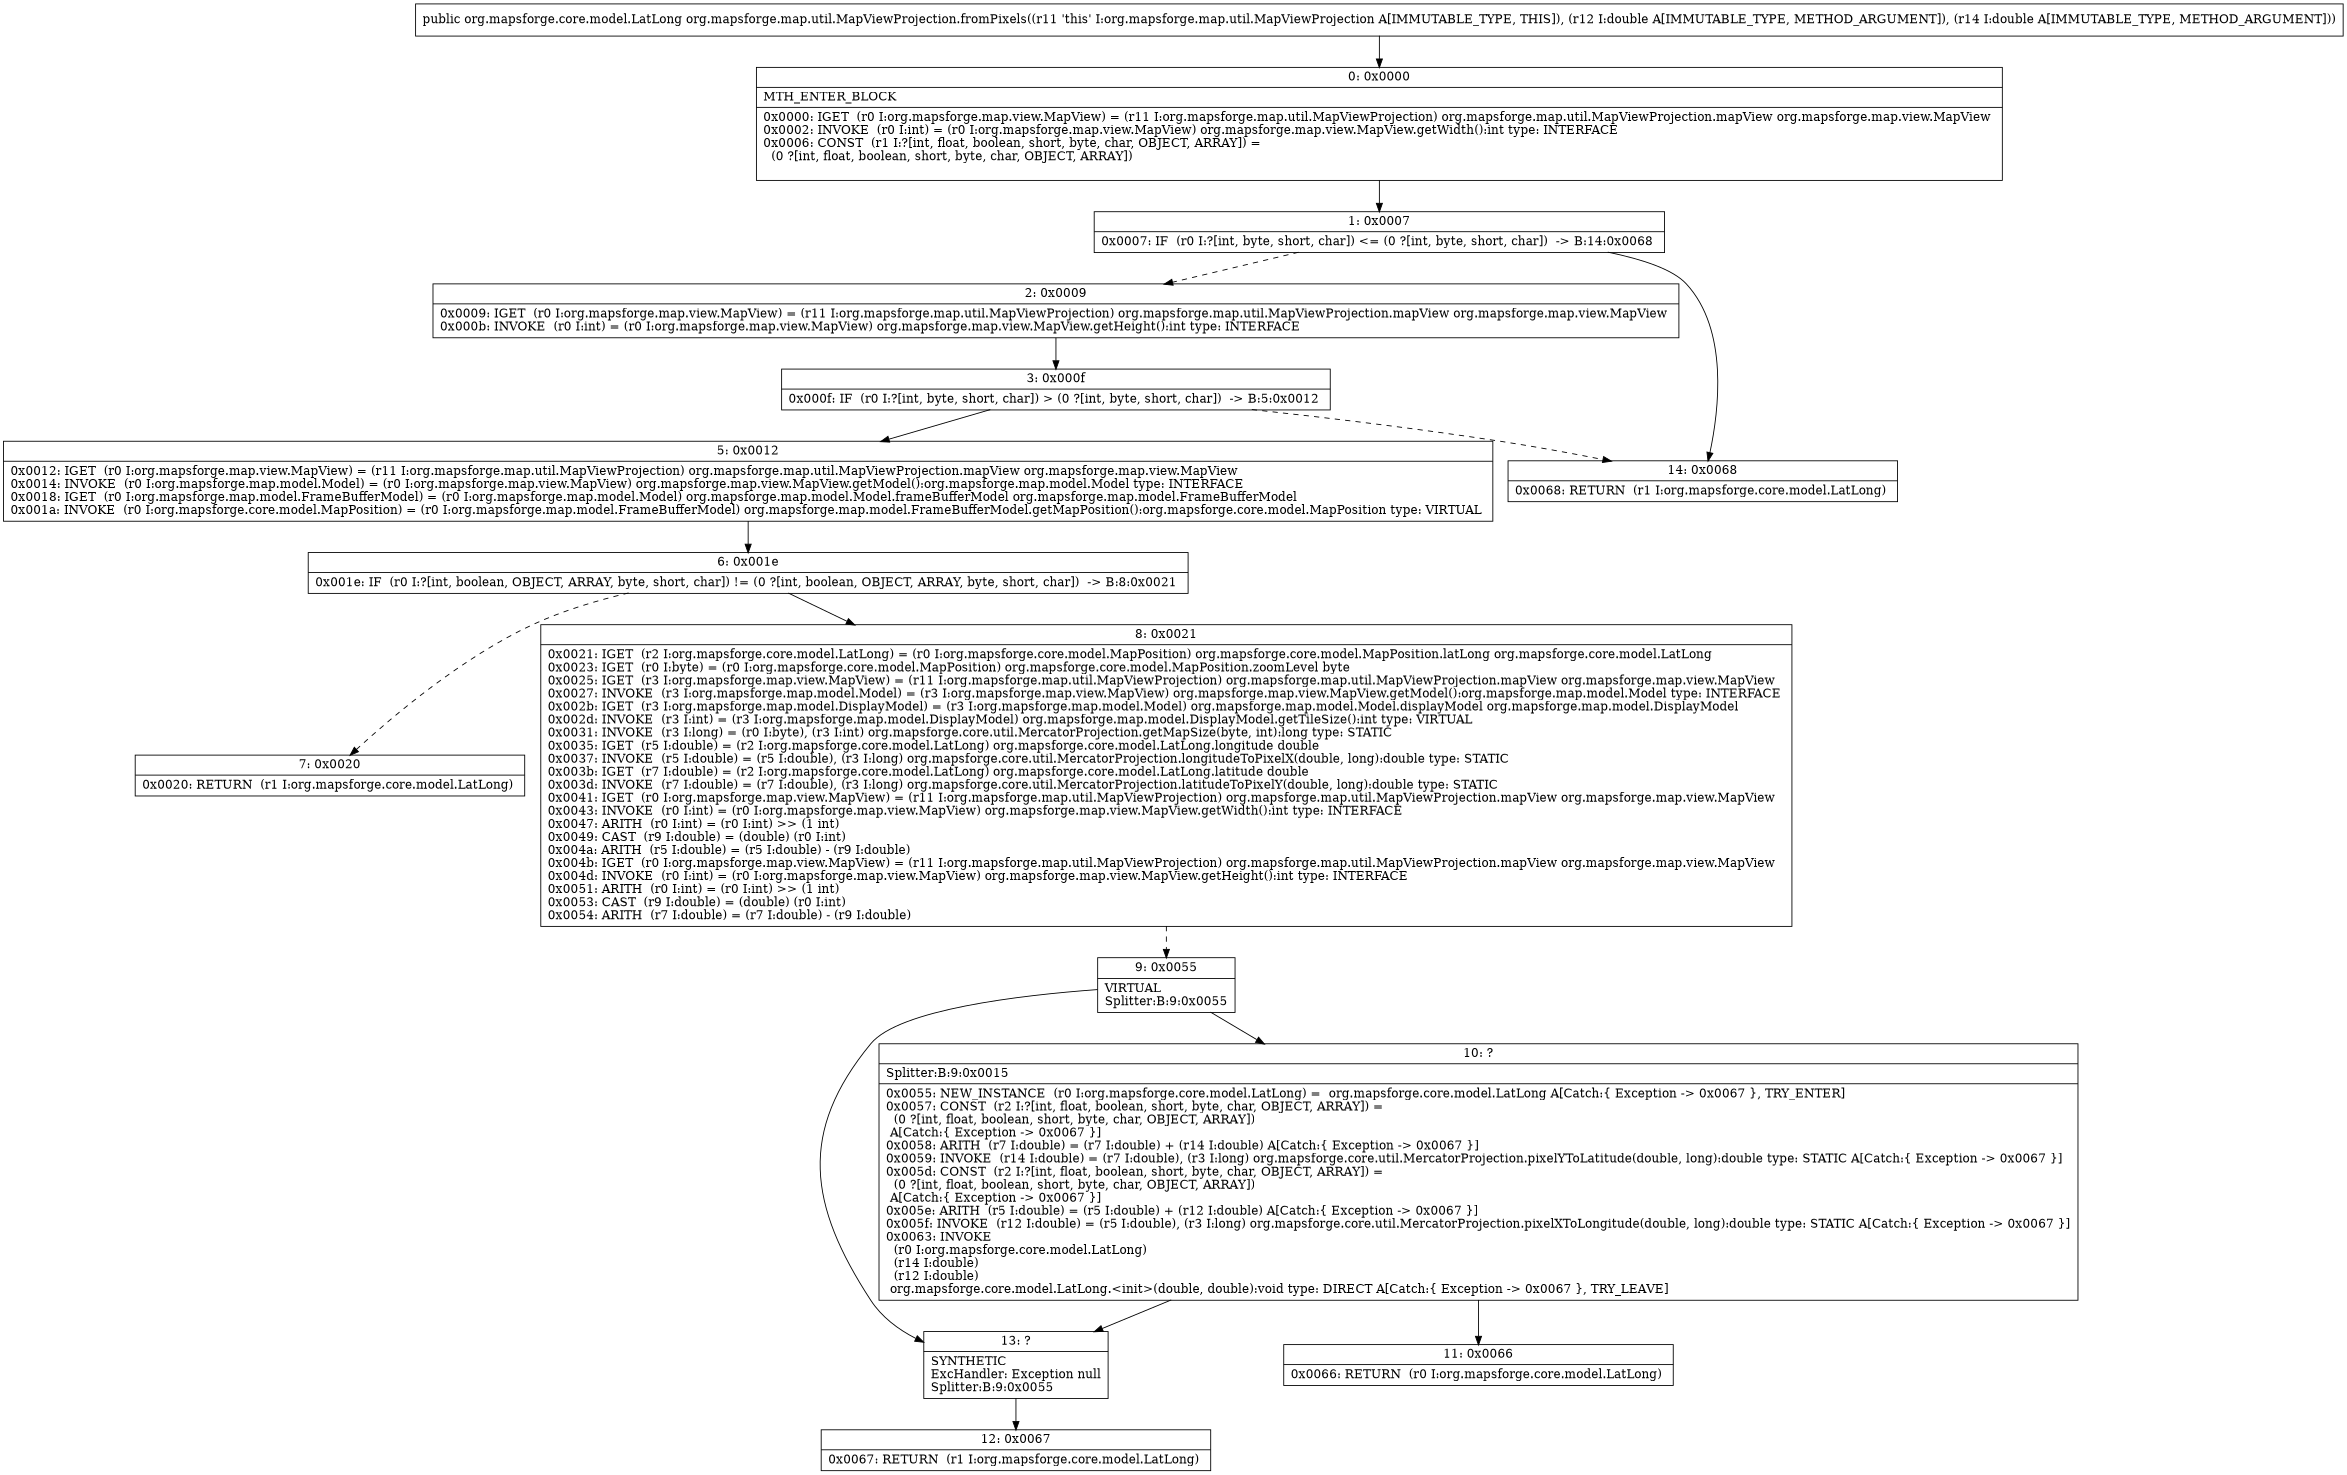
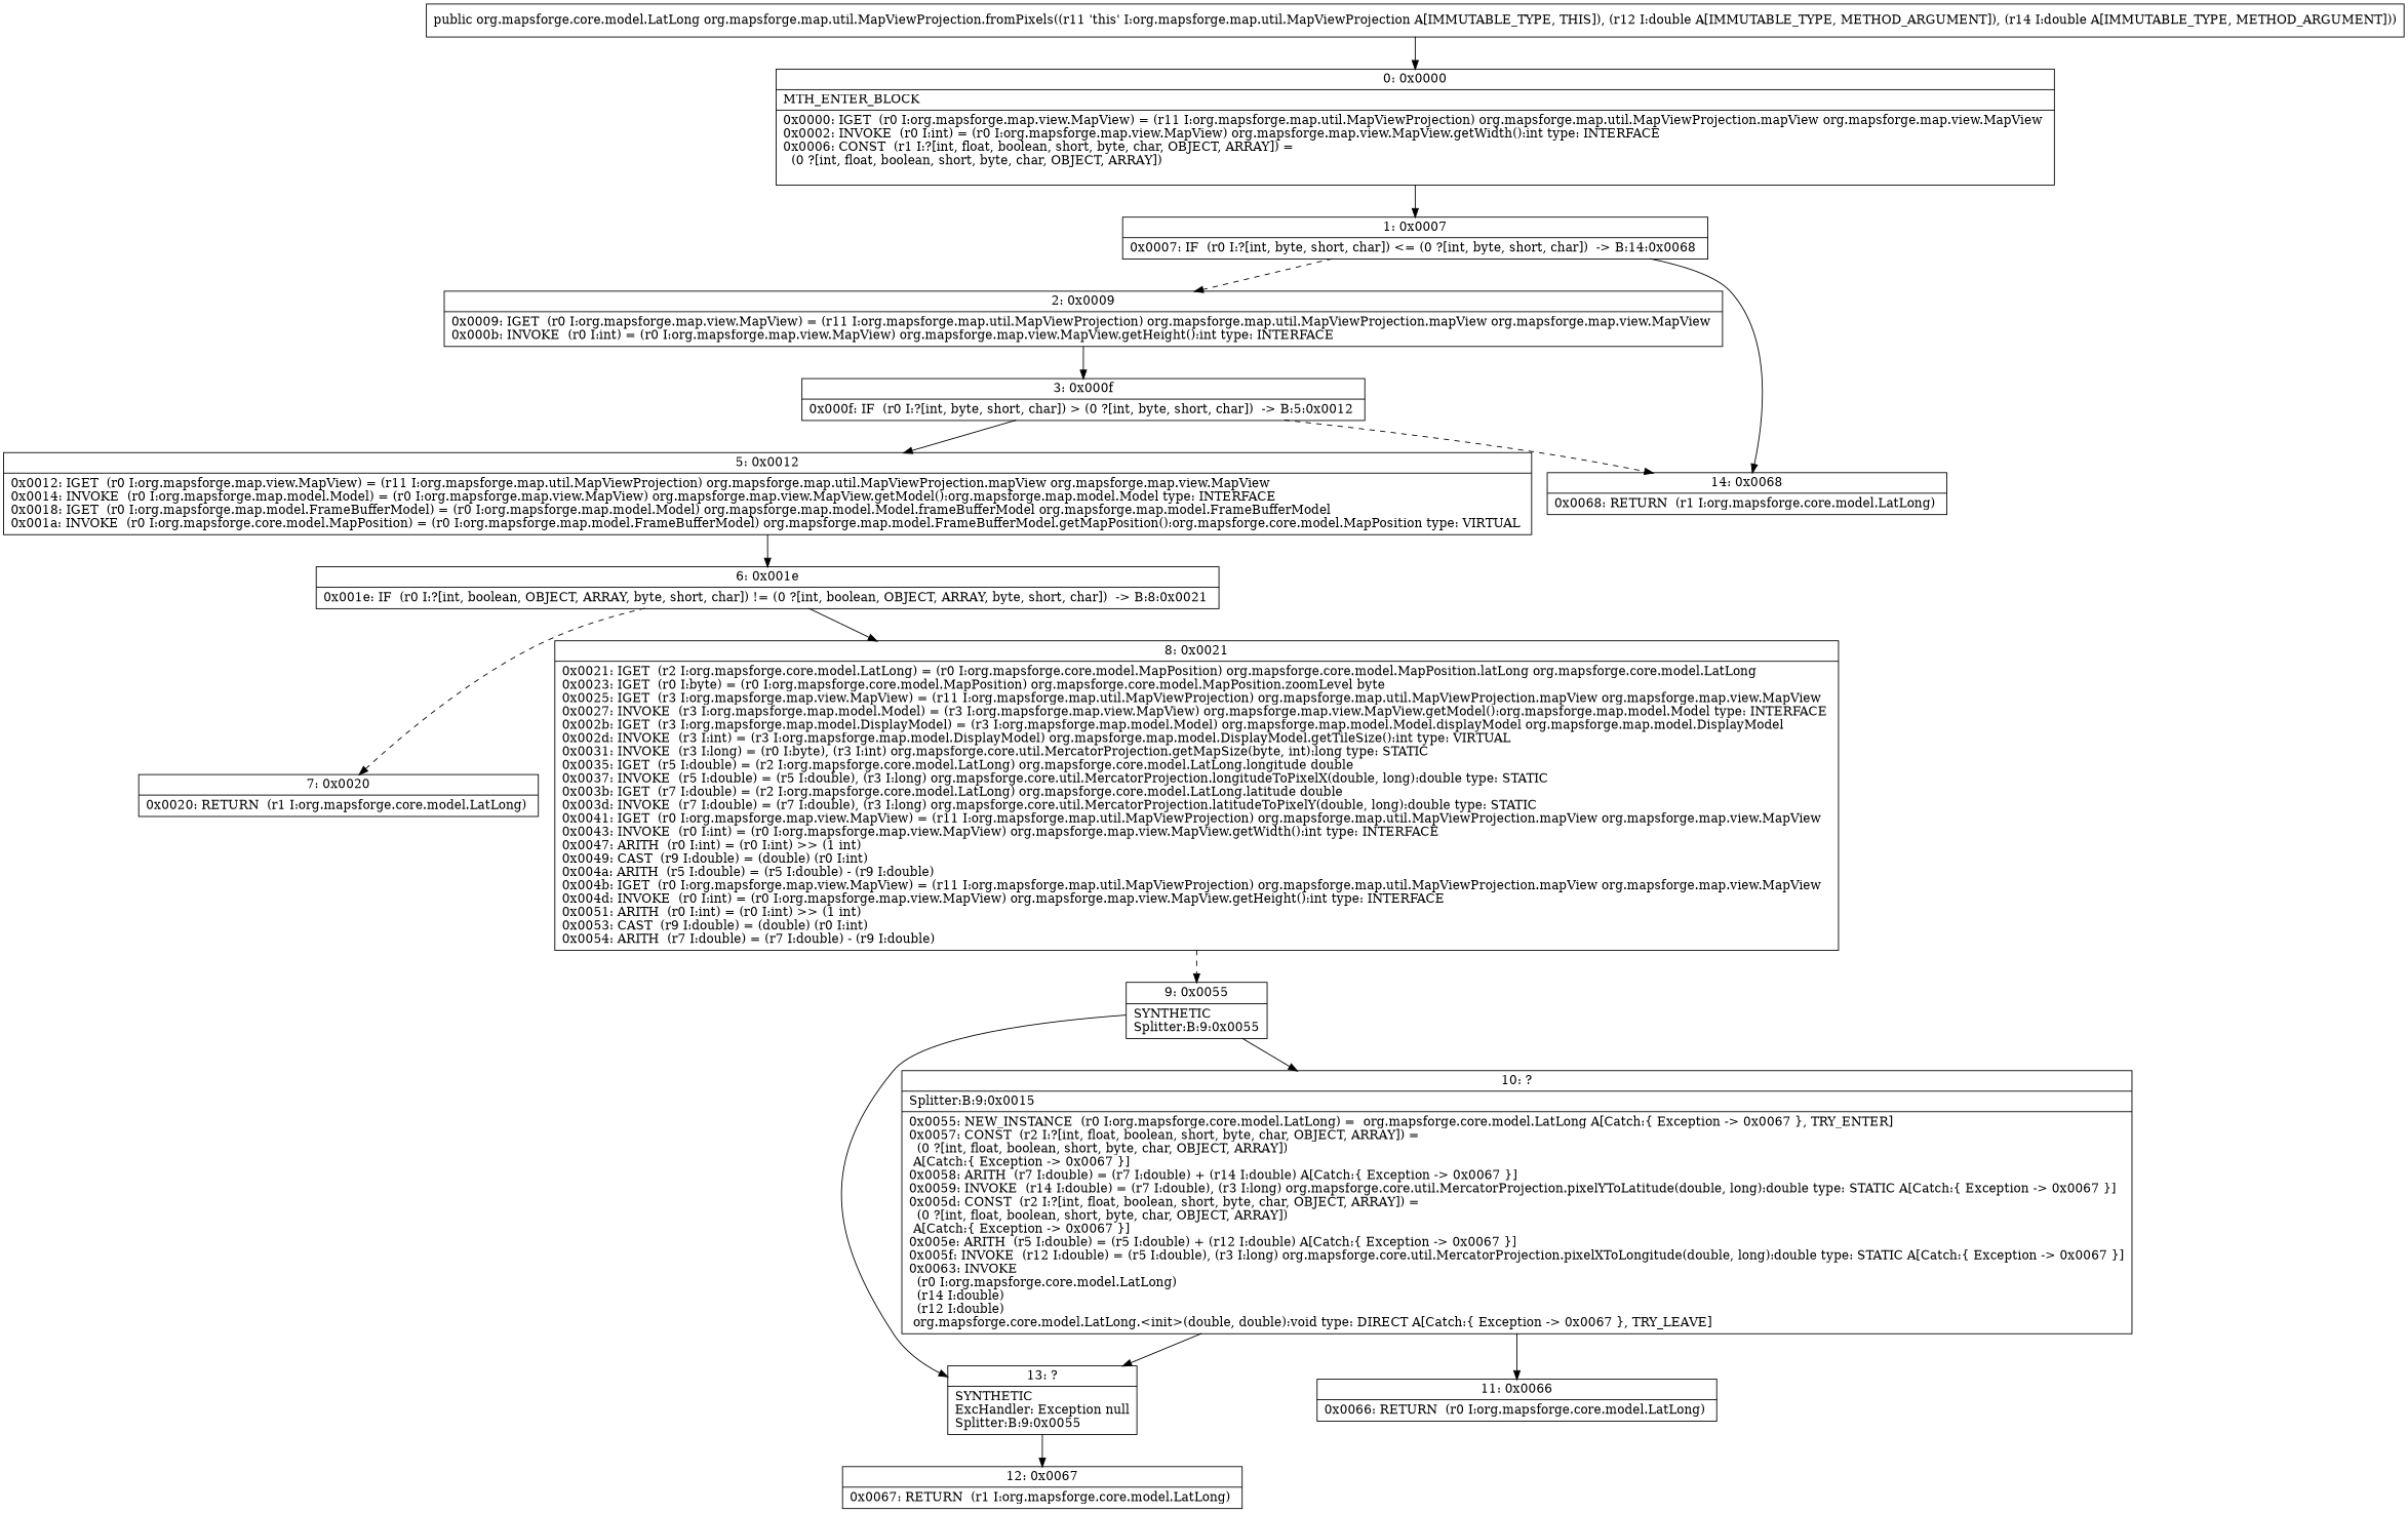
  digraph {
    node [shape=record]
    n1 [label="{0\:\ 0x0000|MTH_ENTER_BLOCK\l|0x0000: IGET  (r0 I:org.mapsforge.map.view.MapView) = (r11 I:org.mapsforge.map.util.MapViewProjection) org.mapsforge.map.util.MapViewProjection.mapView org.mapsforge.map.view.MapView \l0x0002: INVOKE  (r0 I:int) = (r0 I:org.mapsforge.map.view.MapView) org.mapsforge.map.view.MapView.getWidth():int type: INTERFACE \l0x0006: CONST  (r1 I:?[int, float, boolean, short, byte, char, OBJECT, ARRAY]) = \l  (0 ?[int, float, boolean, short, byte, char, OBJECT, ARRAY])\l \l}"]
    n2 [label="{1\:\ 0x0007|0x0007: IF  (r0 I:?[int, byte, short, char]) \<= (0 ?[int, byte, short, char])  \-\> B:14:0x0068 \l}"]
    n3 [label="{2\:\ 0x0009|0x0009: IGET  (r0 I:org.mapsforge.map.view.MapView) = (r11 I:org.mapsforge.map.util.MapViewProjection) org.mapsforge.map.util.MapViewProjection.mapView org.mapsforge.map.view.MapView \l0x000b: INVOKE  (r0 I:int) = (r0 I:org.mapsforge.map.view.MapView) org.mapsforge.map.view.MapView.getHeight():int type: INTERFACE \l}"]
    n4 [label="{14\:\ 0x0068|0x0068: RETURN  (r1 I:org.mapsforge.core.model.LatLong) \l}"]
    n5 [label="{3\:\ 0x000f|0x000f: IF  (r0 I:?[int, byte, short, char]) \> (0 ?[int, byte, short, char])  \-\> B:5:0x0012 \l}"]
    n6 [label="{5\:\ 0x0012|0x0012: IGET  (r0 I:org.mapsforge.map.view.MapView) = (r11 I:org.mapsforge.map.util.MapViewProjection) org.mapsforge.map.util.MapViewProjection.mapView org.mapsforge.map.view.MapView \l0x0014: INVOKE  (r0 I:org.mapsforge.map.model.Model) = (r0 I:org.mapsforge.map.view.MapView) org.mapsforge.map.view.MapView.getModel():org.mapsforge.map.model.Model type: INTERFACE \l0x0018: IGET  (r0 I:org.mapsforge.map.model.FrameBufferModel) = (r0 I:org.mapsforge.map.model.Model) org.mapsforge.map.model.Model.frameBufferModel org.mapsforge.map.model.FrameBufferModel \l0x001a: INVOKE  (r0 I:org.mapsforge.core.model.MapPosition) = (r0 I:org.mapsforge.map.model.FrameBufferModel) org.mapsforge.map.model.FrameBufferModel.getMapPosition():org.mapsforge.core.model.MapPosition type: VIRTUAL \l}"]
    n7 [label="{6\:\ 0x001e|0x001e: IF  (r0 I:?[int, boolean, OBJECT, ARRAY, byte, short, char]) != (0 ?[int, boolean, OBJECT, ARRAY, byte, short, char])  \-\> B:8:0x0021 \l}"]
    n8 [label="{7\:\ 0x0020|0x0020: RETURN  (r1 I:org.mapsforge.core.model.LatLong) \l}"]
    n9 [label="{8\:\ 0x0021|0x0021: IGET  (r2 I:org.mapsforge.core.model.LatLong) = (r0 I:org.mapsforge.core.model.MapPosition) org.mapsforge.core.model.MapPosition.latLong org.mapsforge.core.model.LatLong \l0x0023: IGET  (r0 I:byte) = (r0 I:org.mapsforge.core.model.MapPosition) org.mapsforge.core.model.MapPosition.zoomLevel byte \l0x0025: IGET  (r3 I:org.mapsforge.map.view.MapView) = (r11 I:org.mapsforge.map.util.MapViewProjection) org.mapsforge.map.util.MapViewProjection.mapView org.mapsforge.map.view.MapView \l0x0027: INVOKE  (r3 I:org.mapsforge.map.model.Model) = (r3 I:org.mapsforge.map.view.MapView) org.mapsforge.map.view.MapView.getModel():org.mapsforge.map.model.Model type: INTERFACE \l0x002b: IGET  (r3 I:org.mapsforge.map.model.DisplayModel) = (r3 I:org.mapsforge.map.model.Model) org.mapsforge.map.model.Model.displayModel org.mapsforge.map.model.DisplayModel \l0x002d: INVOKE  (r3 I:int) = (r3 I:org.mapsforge.map.model.DisplayModel) org.mapsforge.map.model.DisplayModel.getTileSize():int type: VIRTUAL \l0x0031: INVOKE  (r3 I:long) = (r0 I:byte), (r3 I:int) org.mapsforge.core.util.MercatorProjection.getMapSize(byte, int):long type: STATIC \l0x0035: IGET  (r5 I:double) = (r2 I:org.mapsforge.core.model.LatLong) org.mapsforge.core.model.LatLong.longitude double \l0x0037: INVOKE  (r5 I:double) = (r5 I:double), (r3 I:long) org.mapsforge.core.util.MercatorProjection.longitudeToPixelX(double, long):double type: STATIC \l0x003b: IGET  (r7 I:double) = (r2 I:org.mapsforge.core.model.LatLong) org.mapsforge.core.model.LatLong.latitude double \l0x003d: INVOKE  (r7 I:double) = (r7 I:double), (r3 I:long) org.mapsforge.core.util.MercatorProjection.latitudeToPixelY(double, long):double type: STATIC \l0x0041: IGET  (r0 I:org.mapsforge.map.view.MapView) = (r11 I:org.mapsforge.map.util.MapViewProjection) org.mapsforge.map.util.MapViewProjection.mapView org.mapsforge.map.view.MapView \l0x0043: INVOKE  (r0 I:int) = (r0 I:org.mapsforge.map.view.MapView) org.mapsforge.map.view.MapView.getWidth():int type: INTERFACE \l0x0047: ARITH  (r0 I:int) = (r0 I:int) \>\> (1 int) \l0x0049: CAST  (r9 I:double) = (double) (r0 I:int) \l0x004a: ARITH  (r5 I:double) = (r5 I:double) \- (r9 I:double) \l0x004b: IGET  (r0 I:org.mapsforge.map.view.MapView) = (r11 I:org.mapsforge.map.util.MapViewProjection) org.mapsforge.map.util.MapViewProjection.mapView org.mapsforge.map.view.MapView \l0x004d: INVOKE  (r0 I:int) = (r0 I:org.mapsforge.map.view.MapView) org.mapsforge.map.view.MapView.getHeight():int type: INTERFACE \l0x0051: ARITH  (r0 I:int) = (r0 I:int) \>\> (1 int) \l0x0053: CAST  (r9 I:double) = (double) (r0 I:int) \l0x0054: ARITH  (r7 I:double) = (r7 I:double) \- (r9 I:double) \l}"]
-   n10 [label="{9\:\ 0x0055|VIRTUAL\lSplitter:B:9:0x0055\l}"]
+   n10 [label="{9\:\ 0x0055|SYNTHETIC\lSplitter:B:9:0x0055\l}"]
    n11 [label="{10\:\ ?|Splitter:B:9:0x0015\l|0x0055: NEW_INSTANCE  (r0 I:org.mapsforge.core.model.LatLong) =  org.mapsforge.core.model.LatLong A[Catch:\{ Exception \-\> 0x0067 \}, TRY_ENTER]\l0x0057: CONST  (r2 I:?[int, float, boolean, short, byte, char, OBJECT, ARRAY]) = \l  (0 ?[int, float, boolean, short, byte, char, OBJECT, ARRAY])\l A[Catch:\{ Exception \-\> 0x0067 \}]\l0x0058: ARITH  (r7 I:double) = (r7 I:double) + (r14 I:double) A[Catch:\{ Exception \-\> 0x0067 \}]\l0x0059: INVOKE  (r14 I:double) = (r7 I:double), (r3 I:long) org.mapsforge.core.util.MercatorProjection.pixelYToLatitude(double, long):double type: STATIC A[Catch:\{ Exception \-\> 0x0067 \}]\l0x005d: CONST  (r2 I:?[int, float, boolean, short, byte, char, OBJECT, ARRAY]) = \l  (0 ?[int, float, boolean, short, byte, char, OBJECT, ARRAY])\l A[Catch:\{ Exception \-\> 0x0067 \}]\l0x005e: ARITH  (r5 I:double) = (r5 I:double) + (r12 I:double) A[Catch:\{ Exception \-\> 0x0067 \}]\l0x005f: INVOKE  (r12 I:double) = (r5 I:double), (r3 I:long) org.mapsforge.core.util.MercatorProjection.pixelXToLongitude(double, long):double type: STATIC A[Catch:\{ Exception \-\> 0x0067 \}]\l0x0063: INVOKE  \l  (r0 I:org.mapsforge.core.model.LatLong)\l  (r14 I:double)\l  (r12 I:double)\l org.mapsforge.core.model.LatLong.\<init\>(double, double):void type: DIRECT A[Catch:\{ Exception \-\> 0x0067 \}, TRY_LEAVE]\l}"]
    n12 [label="{13\:\ ?|SYNTHETIC\lExcHandler: Exception null\lSplitter:B:9:0x0055\l}"]
    n13 [label="{11\:\ 0x0066|0x0066: RETURN  (r0 I:org.mapsforge.core.model.LatLong) \l}"]
    n14 [label="{12\:\ 0x0067|0x0067: RETURN  (r1 I:org.mapsforge.core.model.LatLong) \l}"]
    n15 [label="{public org.mapsforge.core.model.LatLong org.mapsforge.map.util.MapViewProjection.fromPixels((r11 'this' I:org.mapsforge.map.util.MapViewProjection A[IMMUTABLE_TYPE, THIS]), (r12 I:double A[IMMUTABLE_TYPE, METHOD_ARGUMENT]), (r14 I:double A[IMMUTABLE_TYPE, METHOD_ARGUMENT])) }"]
    n1 -> n2
    n2 -> n3 [style=dashed]
    n2 -> n4
    n3 -> n5
    n5 -> n4 [style=dashed]
    n5 -> n6
    n6 -> n7
    n7 -> n8 [style=dashed]
    n7 -> n9
    n9 -> n10 [style=dashed]
    n10 -> n11
    n10 -> n12
    n11 -> n12
    n11 -> n13
    n12 -> n14
    n15 -> n1
  }
